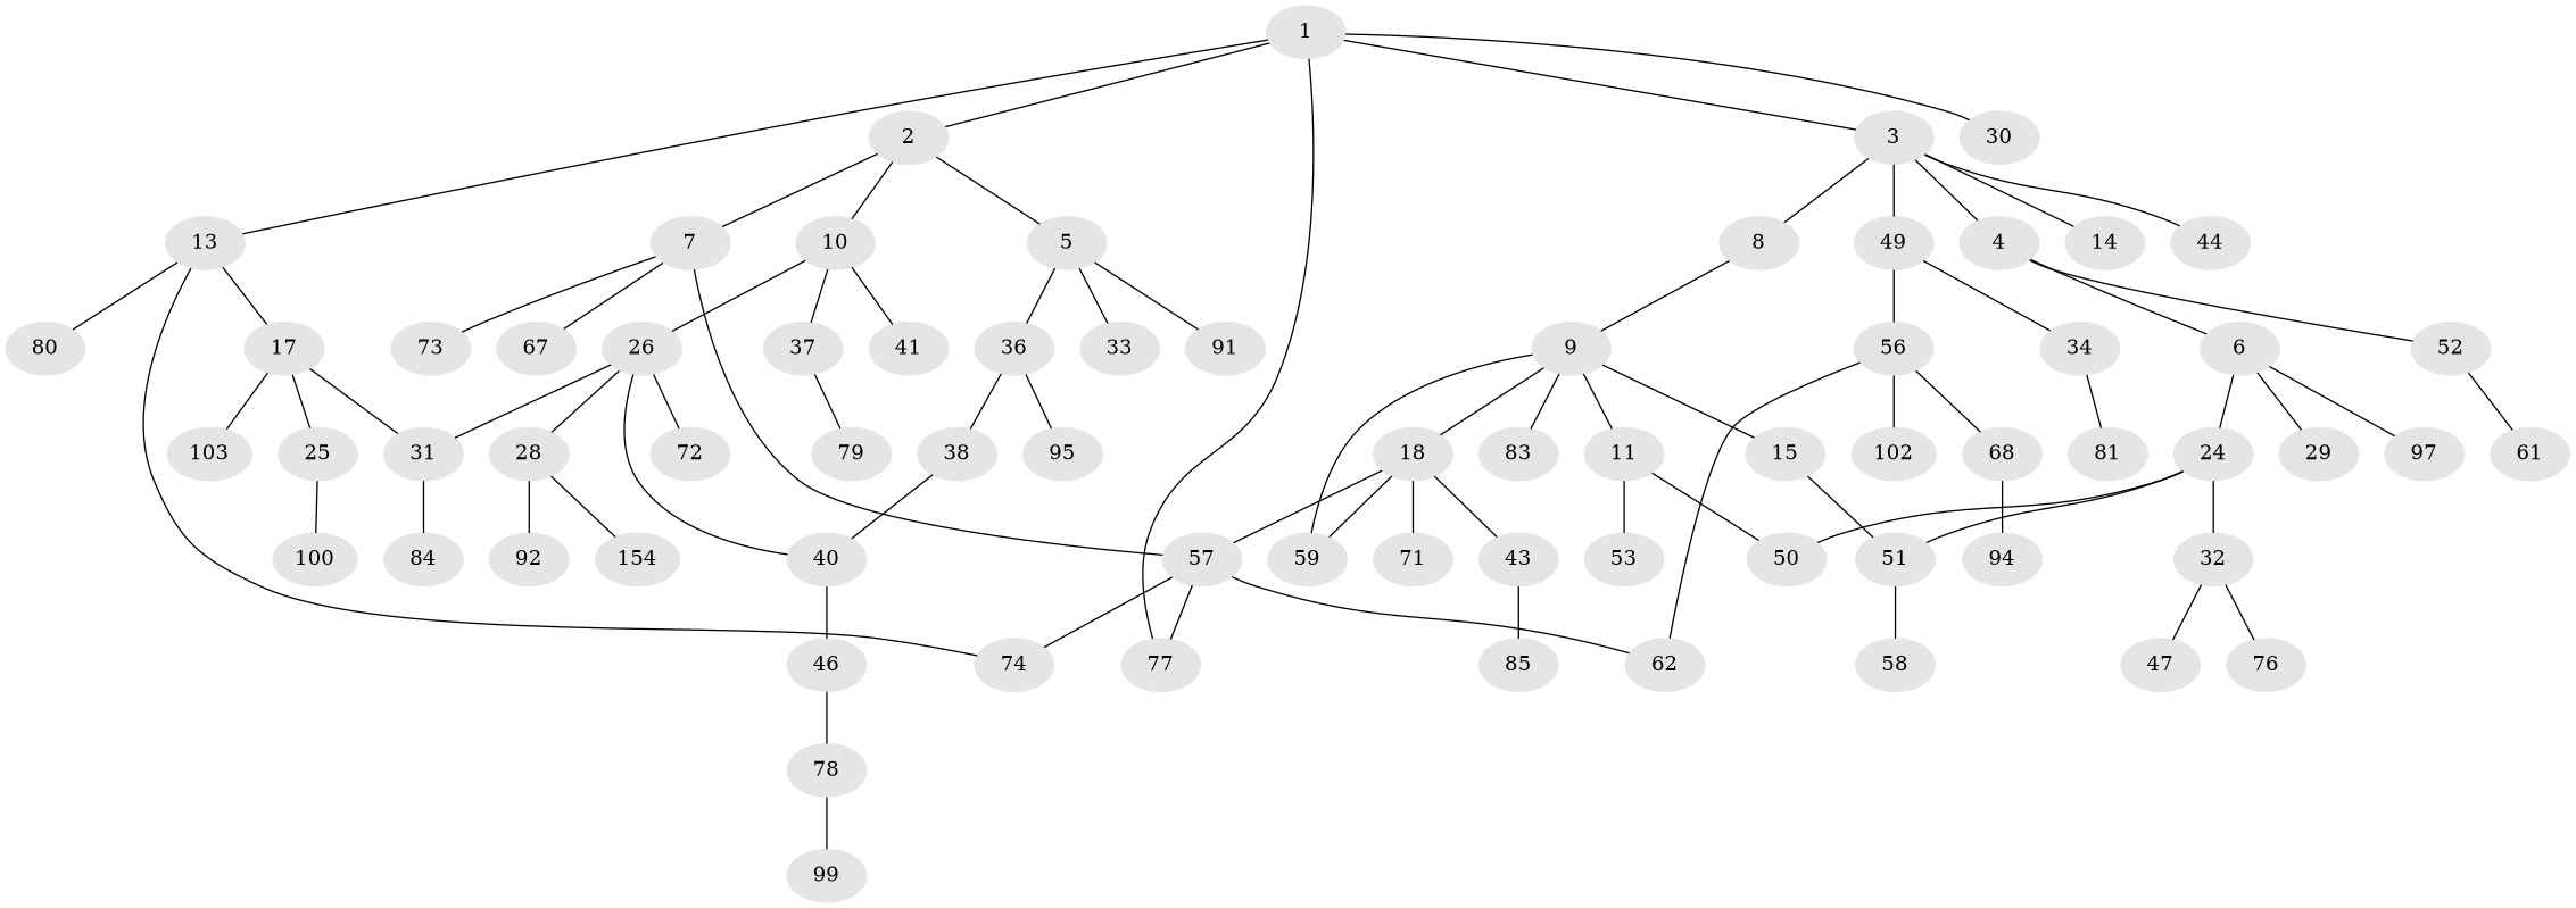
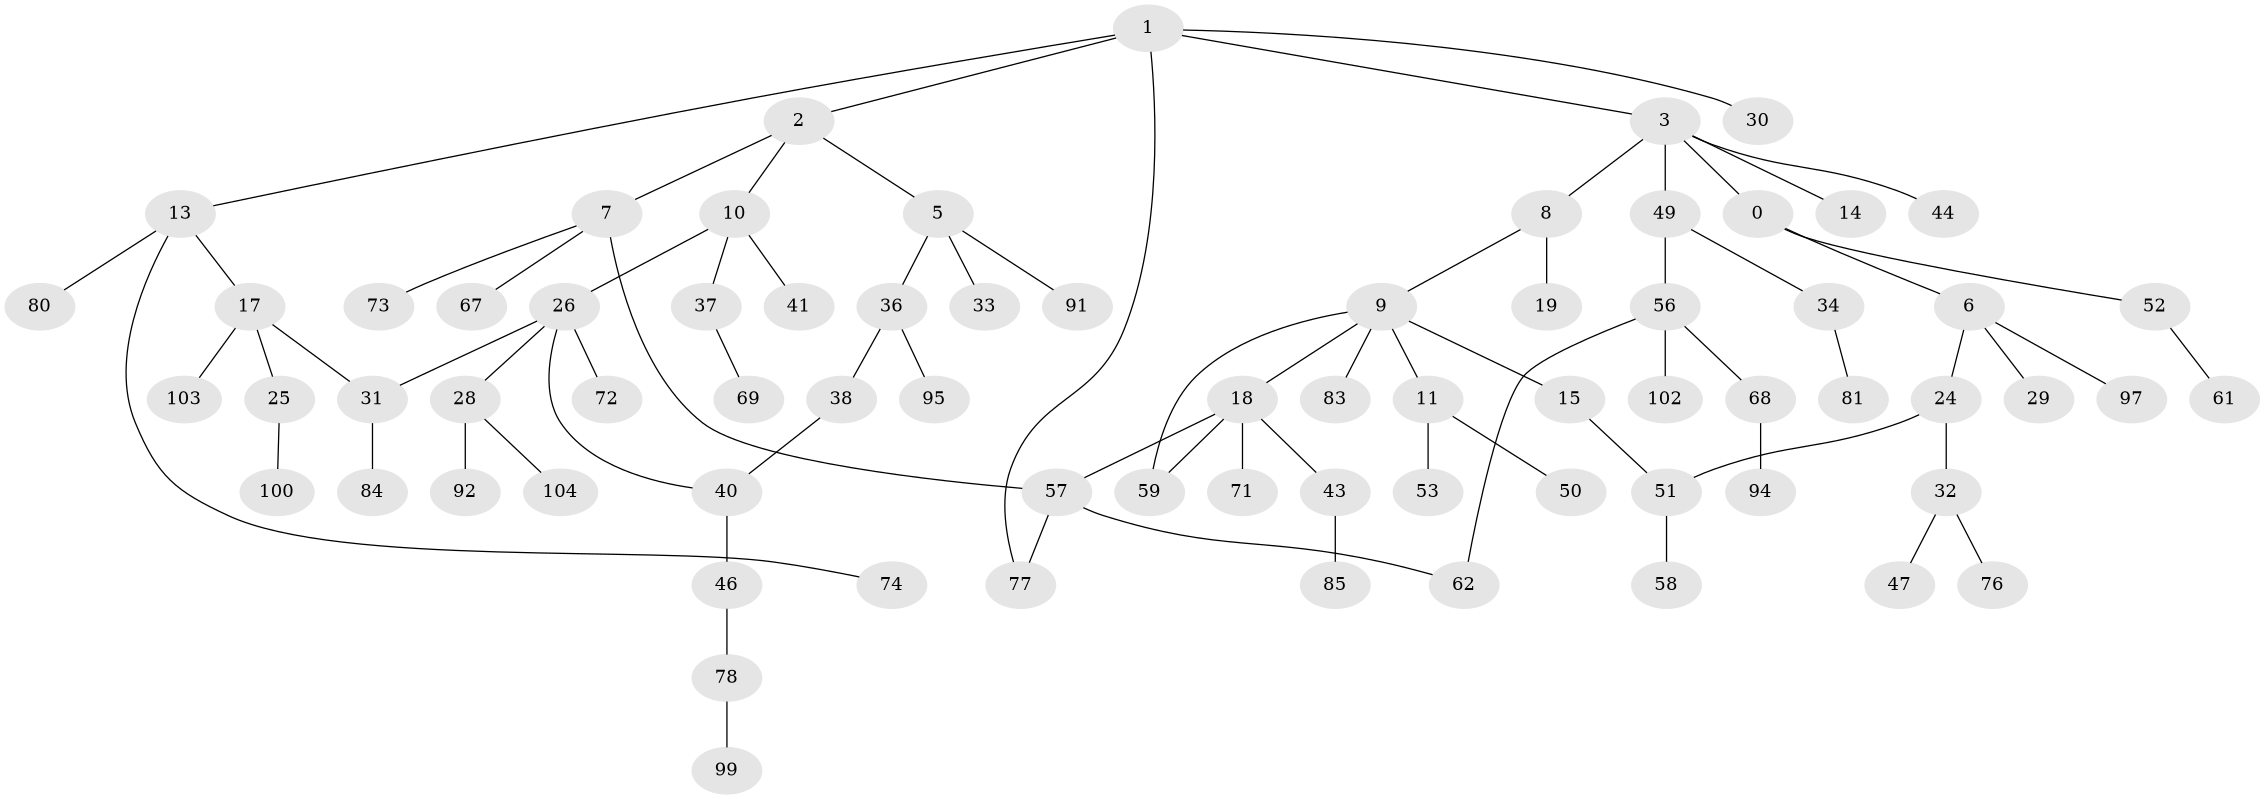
  graph {
    node [color=gray90 style=filled]
    1
    2
    3
    13 [super="+86"]
    30
    77 [super="+96"]
    5 [super="+45+22"]
    7 [super="+27"]
    10 [super="+21"]
-   4 [super="+23"]
+   4 [super="+23" label=0]
    8
    14
    44
    49
    17
    74
    80
    33
    36 [super="+101+69"]
    91
    67
    73
    57 [super="+60+64"]
    26 [super="+35"]
    37
    41
    6
    52
    9 [super="+66+12+98"]
+   19
    n31 [label=34]
    56
    24
    29 [super="+70"]
    97
    61
    38
    95
    50
    51
    32
    18 [super="+20"]
    59
    43
    71
    11 [super="+48"]
    15 [super="+16"]
    83
    53
    31
    28 [super="+55+42"]
    40 [super="+75"]
    72
-   79
+   79 [label=69]
    25
    103
    58
    100
    84
    85
    62 [super="+65"]
    47
    76 [super="+82"]
    92
-   104 [label=154]
+   104
    46
    78
    99
    81 [super="+89"]
    68
    102
    94
    1 -- 2
    1 -- 3
    1 -- 13
    1 -- 30
    1 -- 77
    2 -- 5
    2 -- 7
    2 -- 10
    3 -- 4
    3 -- 8
    3 -- 14
    3 -- 44
    3 -- 49
    13 -- 17
    13 -- 74
    13 -- 80
    5 -- 33
    5 -- 36
    5 -- 91
    7 -- 67
    7 -- 73
    7 -- 57
    10 -- 26
    10 -- 37
    10 -- 41
    4 -- 6
    4 -- 52
    8 -- 9
+   8 -- 19
    49 -- n31
    49 -- 56
    17 -- 31
    17 -- 25
    17 -- 103
    36 -- 38
    36 -- 95
    57 -- 77
-   57 -- 74
    57 -- 62
    26 -- 31
    26 -- 28
    26 -- 40
    26 -- 72
    37 -- 79
    6 -- 24
    6 -- 29
    6 -- 97
    52 -- 61
    9 -- 18
    9 -- 59
    9 -- 11
    9 -- 15
    9 -- 83
    n31 -- 81
    56 -- 62
    56 -- 68
    56 -- 102
-   24 -- 50
    24 -- 51
    24 -- 32
    38 -- 40
    51 -- 58
    32 -- 47
    32 -- 76
    18 -- 57
    18 -- 59
    18 -- 43
    18 -- 71
    43 -- 85
    11 -- 50
    11 -- 53
    15 -- 51
    31 -- 84
    28 -- 92
    28 -- 104
    40 -- 46
    25 -- 100
    46 -- 78
    78 -- 99
    68 -- 94
  }
